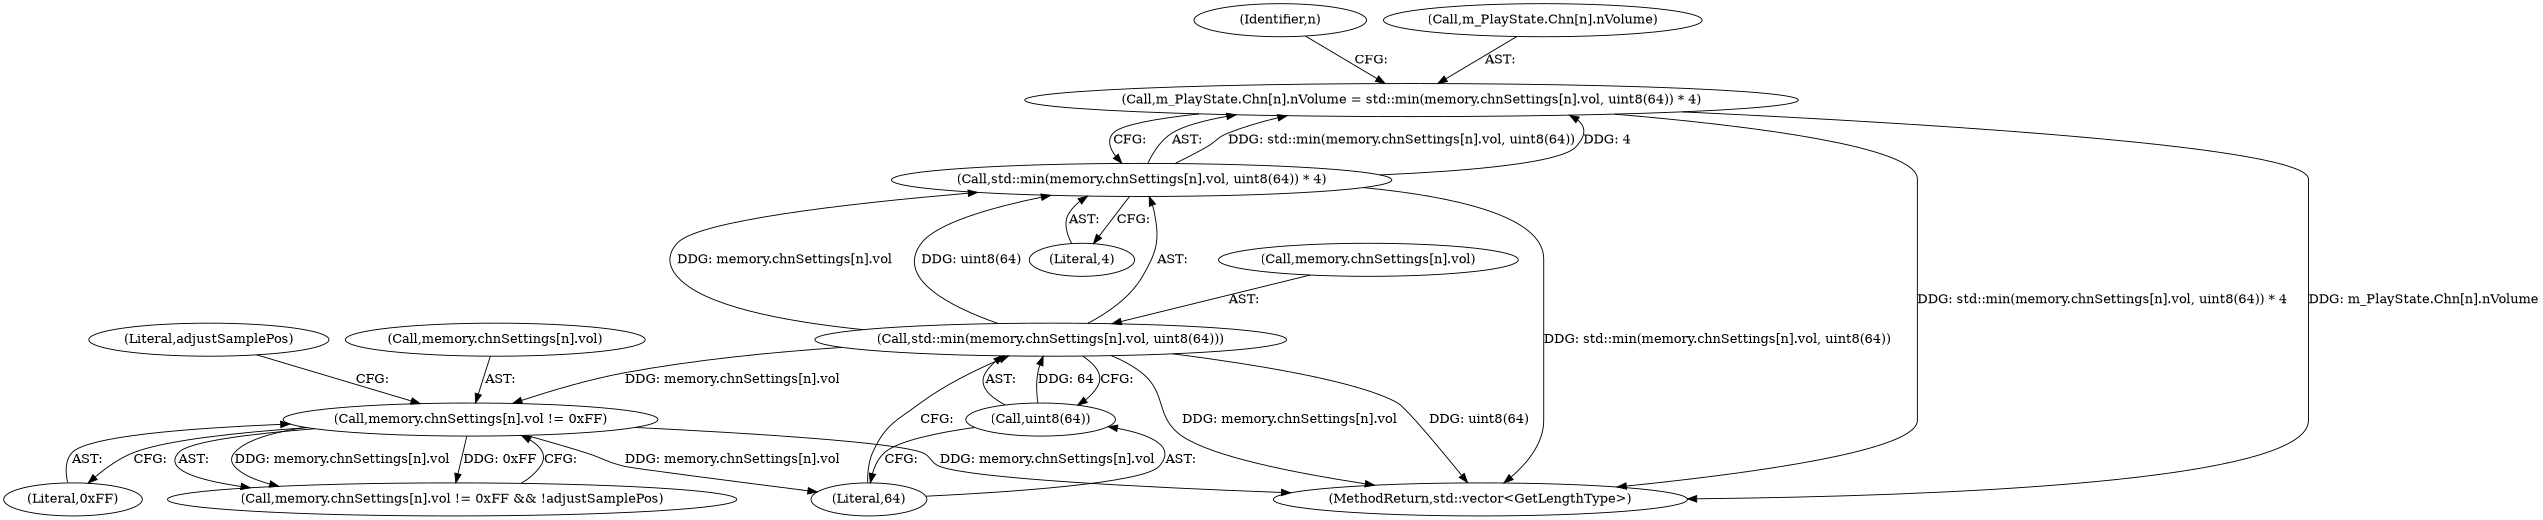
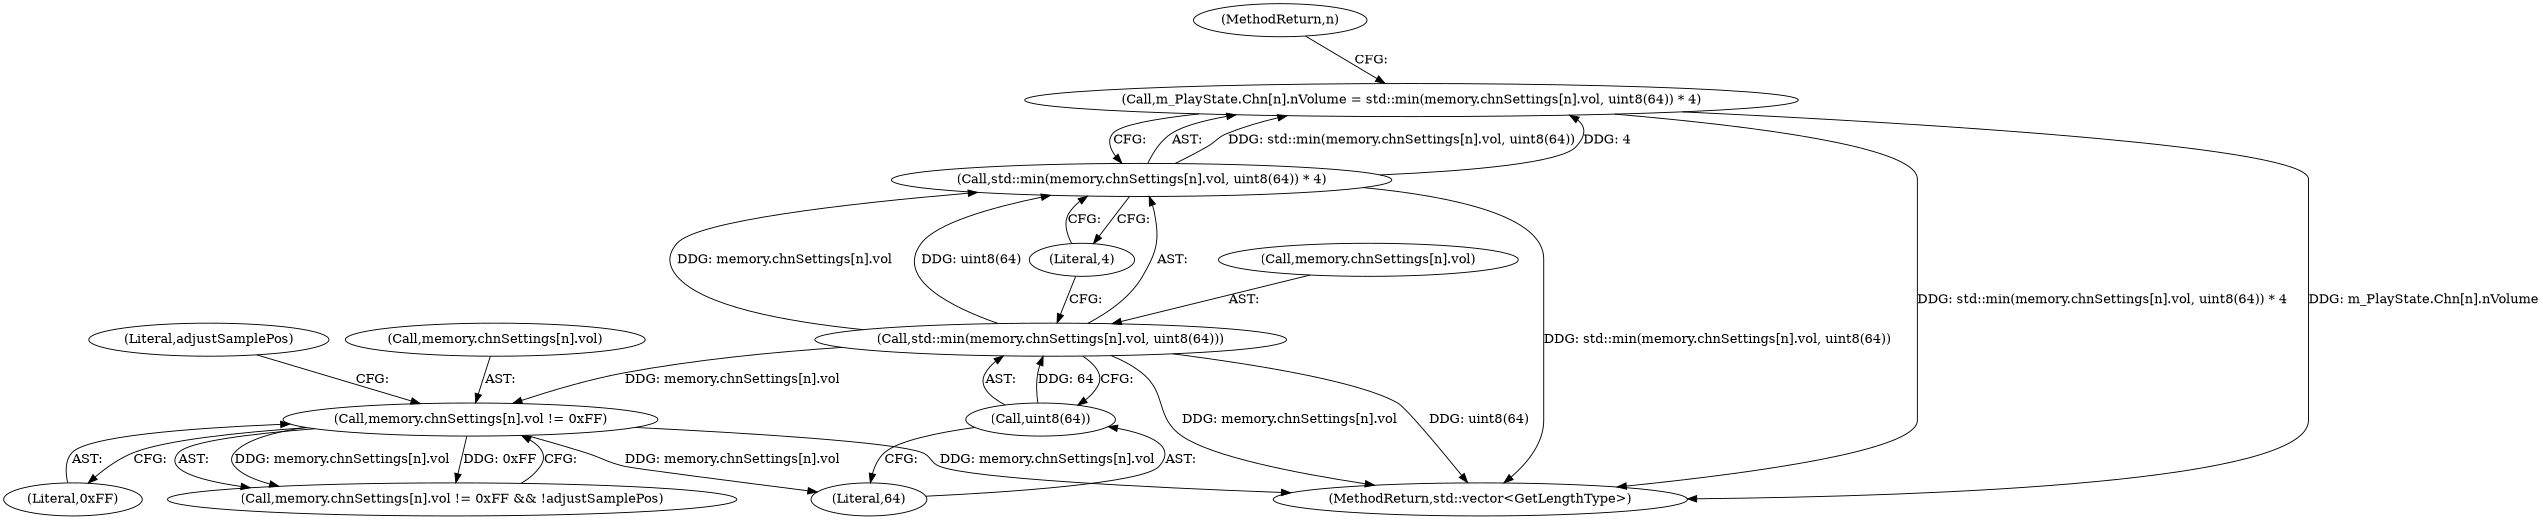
  digraph {
    n1 [label="(Call,m_PlayState.Chn[n].nVolume = std::min(memory.chnSettings[n].vol, uint8(64)) * 4)"]
    n2 [label="(Call,std::min(memory.chnSettings[n].vol, uint8(64)) * 4)"]
    n3 [label="(MethodReturn,std::vector<GetLengthType>)"]
    n4 [label="(Literal,4)"]
    n5 [label="(Call,std::min(memory.chnSettings[n].vol, uint8(64)))"]
    n6 [label="(Call,memory.chnSettings[n].vol != 0xFF)"]
    n7 [label="(Call,uint8(64))"]
    n8 [label="(Literal,0xFF)"]
    n9 [label="(Call,memory.chnSettings[n].vol != 0xFF && !adjustSamplePos)"]
    n10 [label="(Literal,64)"]
    n11 [label="(Call,memory.chnSettings[n].vol)"]
    n12 [label="(Literal,adjustSamplePos)"]
    n13 [label="(Call,memory.chnSettings[n].vol)"]
-   n14 [label="(Identifier,n)"]
-   n15 [label="(Call,m_PlayState.Chn[n].nVolume)"]
+   n14 [label="(MethodReturn,n)"]
    n1 -> n2 [label="CFG: "]
    n1 -> n3 [label="DDG: std::min(memory.chnSettings[n].vol, uint8(64)) * 4"]
    n1 -> n3 [label="DDG: m_PlayState.Chn[n].nVolume"]
    n2 -> n1 [label="AST: "]
    n2 -> n1 [label="DDG: std::min(memory.chnSettings[n].vol, uint8(64))"]
    n2 -> n1 [label="DDG: 4"]
    n2 -> n3 [label="DDG: std::min(memory.chnSettings[n].vol, uint8(64))"]
    n2 -> n4 [label="CFG: "]
-   n4 -> n2 [label="AST: "]
-   n10 -> n5 [label="CFG: "]
+   n4 -> n2 [label="CFG: "]
+   n4 -> n5 [label="CFG: "]
    n5 -> n2 [label="AST: "]
    n5 -> n2 [label="DDG: memory.chnSettings[n].vol"]
    n5 -> n2 [label="DDG: uint8(64)"]
    n5 -> n3 [label="DDG: memory.chnSettings[n].vol"]
    n5 -> n3 [label="DDG: uint8(64)"]
    n5 -> n6 [label="DDG: memory.chnSettings[n].vol"]
    n5 -> n7 [label="CFG: "]
    n6 -> n3 [label="DDG: memory.chnSettings[n].vol"]
    n6 -> n8 [label="CFG: "]
    n6 -> n9 [label="AST: "]
    n6 -> n9 [label="DDG: memory.chnSettings[n].vol"]
    n6 -> n9 [label="DDG: 0xFF"]
    n6 -> n10 [label="DDG: memory.chnSettings[n].vol"]
    n7 -> n5 [label="AST: "]
    n7 -> n5 [label="DDG: 64"]
    n7 -> n10 [label="CFG: "]
    n8 -> n6 [label="AST: "]
    n9 -> n6 [label="CFG: "]
    n10 -> n7 [label="AST: "]
    n11 -> n5 [label="AST: "]
    n12 -> n6 [label="CFG: "]
    n13 -> n6 [label="AST: "]
    n14 -> n1 [label="CFG: "]
-   n15 -> n1 [label="AST: "]
  }
